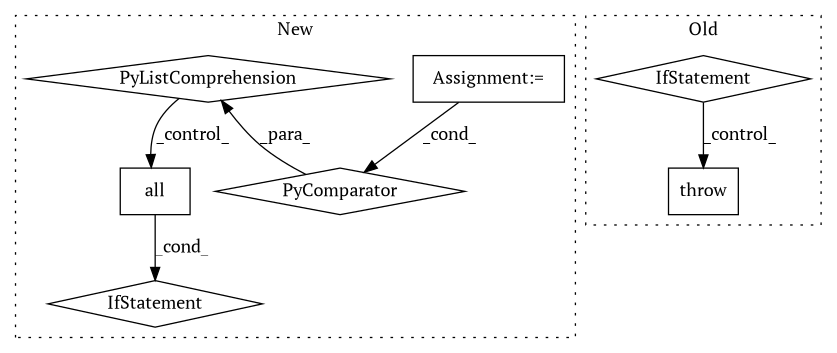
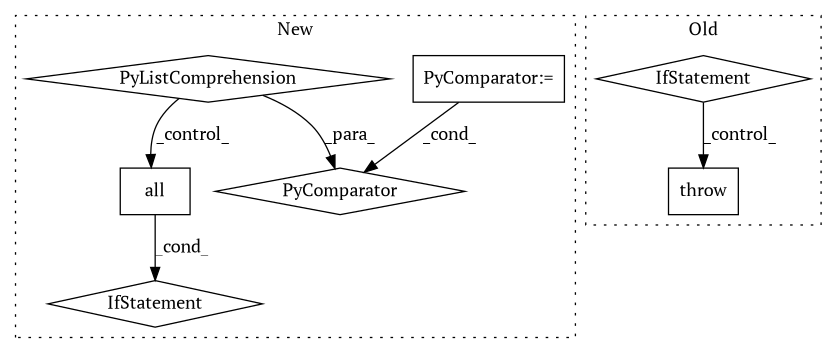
  digraph {
    fontname="PT Serif"
    node [a=25 fontname="PT Serif" l="4,2" s=6521 shape=diamond]
    edge [fontname="PT Serif"]
    n1 [a=32 l="17,-5" label=all s="6432,6550" shape=box]
    n2 [label=IfStatement s="6428,6545"]
    n3 [a=113 l=21 label=PyComparator]
-   n4 [a=7 l=21 label="Assignment:=" shape=box]
+   n4 [a=7 l=21 label="PyComparator:=" shape=box]
    n5 [a=109 l=101 label=PyListComprehension s=6449]
    n6 [a=53 l=6 label=throw s=6741 shape=box]
    n7 [label=IfStatement s="5657,5683"]
    subgraph cluster_1 {
      label=New
      style=dotted
      n1
      n2
      n3
      n4
      n5
    }
    subgraph cluster_2 {
      label=Old
      style=dotted
      n6
      n7
    }
    n1 -> n2 [label=_cond_]
-   n3 -> n5 [label=_para_]
+   n5 -> n3 [label=_para_]
    n4 -> n3 [label=_cond_]
    n5 -> n1 [label=_control_]
    n7 -> n6 [label=_control_]
  }
